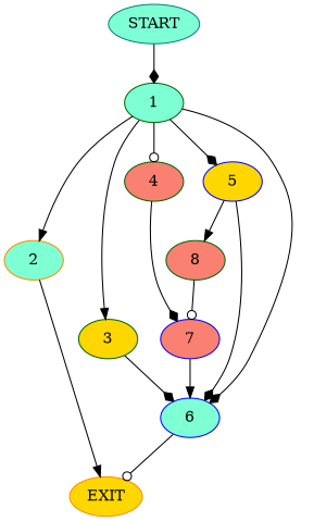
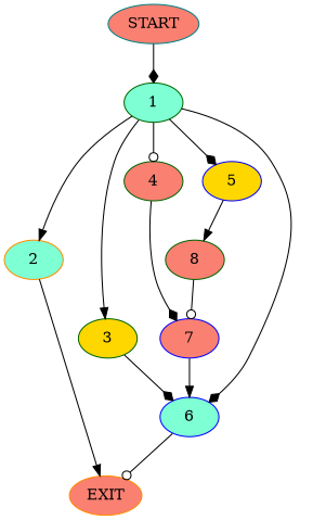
  digraph {
    node [color=darkgreen fillcolor=salmon style=filled]
    edge [arrowhead=diamond]
-   n1 [color=teal fillcolor=aquamarine label=START]
+   n1 [color=teal label=START]
    1 [fillcolor=aquamarine]
    2 [color=darkorange fillcolor=aquamarine]
    3 [fillcolor=gold]
    4
    5 [color=blue fillcolor=gold]
    6 [color=blue fillcolor=aquamarine]
-   n8 [color=darkorange fillcolor=gold label=EXIT]
+   n8 [color=darkorange label=EXIT]
    7 [color=blue]
    8
    n1 -> 1
    1 -> 2 [arrowhead=normal]
    1 -> 3 [arrowhead=normal]
    1 -> 4 [arrowhead=odot]
    1 -> 5
    1 -> 6
    2 -> n8 [arrowhead=normal]
    3 -> 6
    4 -> 7
-   5 -> 6
    5 -> 8 [arrowhead=normal]
    6 -> n8 [arrowhead=odot]
    7 -> 6 [arrowhead=normal]
    8 -> 7 [arrowhead=odot]
  }
